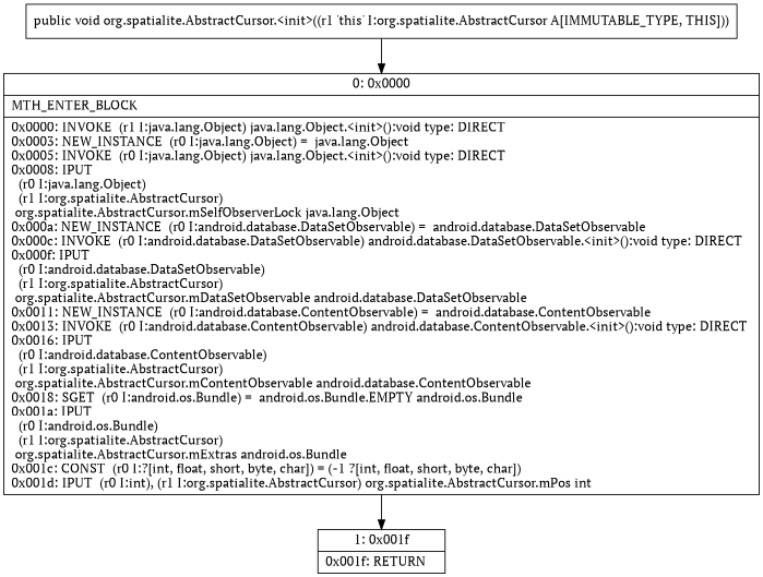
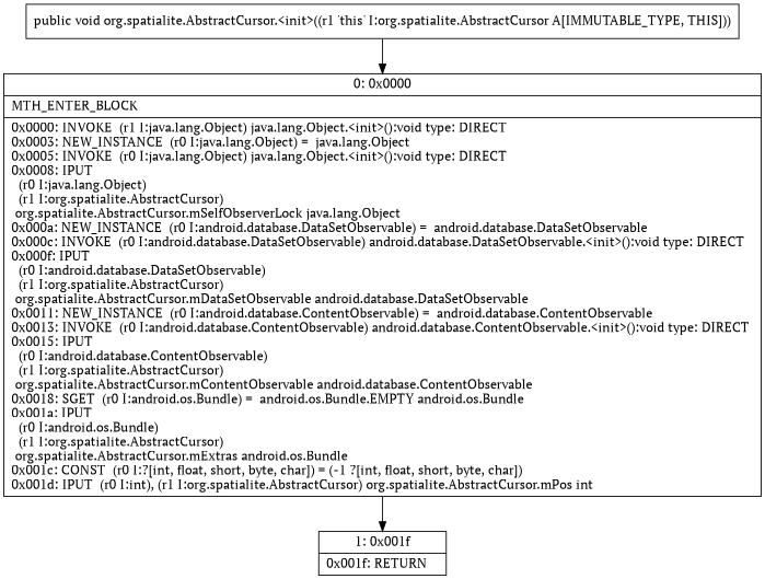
  digraph {
    fontname="PT Serif"
    node [shape=record fontname="PT Serif"]
    edge [fontname="PT Serif"]
-   n1 [label="{0\:\ 0x0000|MTH_ENTER_BLOCK\l|0x0000: INVOKE  (r1 I:java.lang.Object) java.lang.Object.\<init\>():void type: DIRECT \l0x0003: NEW_INSTANCE  (r0 I:java.lang.Object) =  java.lang.Object \l0x0005: INVOKE  (r0 I:java.lang.Object) java.lang.Object.\<init\>():void type: DIRECT \l0x0008: IPUT  \l  (r0 I:java.lang.Object)\l  (r1 I:org.spatialite.AbstractCursor)\l org.spatialite.AbstractCursor.mSelfObserverLock java.lang.Object \l0x000a: NEW_INSTANCE  (r0 I:android.database.DataSetObservable) =  android.database.DataSetObservable \l0x000c: INVOKE  (r0 I:android.database.DataSetObservable) android.database.DataSetObservable.\<init\>():void type: DIRECT \l0x000f: IPUT  \l  (r0 I:android.database.DataSetObservable)\l  (r1 I:org.spatialite.AbstractCursor)\l org.spatialite.AbstractCursor.mDataSetObservable android.database.DataSetObservable \l0x0011: NEW_INSTANCE  (r0 I:android.database.ContentObservable) =  android.database.ContentObservable \l0x0013: INVOKE  (r0 I:android.database.ContentObservable) android.database.ContentObservable.\<init\>():void type: DIRECT \l0x0016: IPUT  \l  (r0 I:android.database.ContentObservable)\l  (r1 I:org.spatialite.AbstractCursor)\l org.spatialite.AbstractCursor.mContentObservable android.database.ContentObservable \l0x0018: SGET  (r0 I:android.os.Bundle) =  android.os.Bundle.EMPTY android.os.Bundle \l0x001a: IPUT  \l  (r0 I:android.os.Bundle)\l  (r1 I:org.spatialite.AbstractCursor)\l org.spatialite.AbstractCursor.mExtras android.os.Bundle \l0x001c: CONST  (r0 I:?[int, float, short, byte, char]) = (\-1 ?[int, float, short, byte, char]) \l0x001d: IPUT  (r0 I:int), (r1 I:org.spatialite.AbstractCursor) org.spatialite.AbstractCursor.mPos int \l}"]
+   n1 [label="{0\:\ 0x0000|MTH_ENTER_BLOCK\l|0x0000: INVOKE  (r1 I:java.lang.Object) java.lang.Object.\<init\>():void type: DIRECT \l0x0003: NEW_INSTANCE  (r0 I:java.lang.Object) =  java.lang.Object \l0x0005: INVOKE  (r0 I:java.lang.Object) java.lang.Object.\<init\>():void type: DIRECT \l0x0008: IPUT  \l  (r0 I:java.lang.Object)\l  (r1 I:org.spatialite.AbstractCursor)\l org.spatialite.AbstractCursor.mSelfObserverLock java.lang.Object \l0x000a: NEW_INSTANCE  (r0 I:android.database.DataSetObservable) =  android.database.DataSetObservable \l0x000c: INVOKE  (r0 I:android.database.DataSetObservable) android.database.DataSetObservable.\<init\>():void type: DIRECT \l0x000f: IPUT  \l  (r0 I:android.database.DataSetObservable)\l  (r1 I:org.spatialite.AbstractCursor)\l org.spatialite.AbstractCursor.mDataSetObservable android.database.DataSetObservable \l0x0011: NEW_INSTANCE  (r0 I:android.database.ContentObservable) =  android.database.ContentObservable \l0x0013: INVOKE  (r0 I:android.database.ContentObservable) android.database.ContentObservable.\<init\>():void type: DIRECT \l0x0015: IPUT  \l  (r0 I:android.database.ContentObservable)\l  (r1 I:org.spatialite.AbstractCursor)\l org.spatialite.AbstractCursor.mContentObservable android.database.ContentObservable \l0x0018: SGET  (r0 I:android.os.Bundle) =  android.os.Bundle.EMPTY android.os.Bundle \l0x001a: IPUT  \l  (r0 I:android.os.Bundle)\l  (r1 I:org.spatialite.AbstractCursor)\l org.spatialite.AbstractCursor.mExtras android.os.Bundle \l0x001c: CONST  (r0 I:?[int, float, short, byte, char]) = (\-1 ?[int, float, short, byte, char]) \l0x001d: IPUT  (r0 I:int), (r1 I:org.spatialite.AbstractCursor) org.spatialite.AbstractCursor.mPos int \l}"]
    n2 [label="{1\:\ 0x001f|0x001f: RETURN   \l}"]
    n3 [label="{public void org.spatialite.AbstractCursor.\<init\>((r1 'this' I:org.spatialite.AbstractCursor A[IMMUTABLE_TYPE, THIS])) }"]
    n1 -> n2
    n3 -> n1
  }
